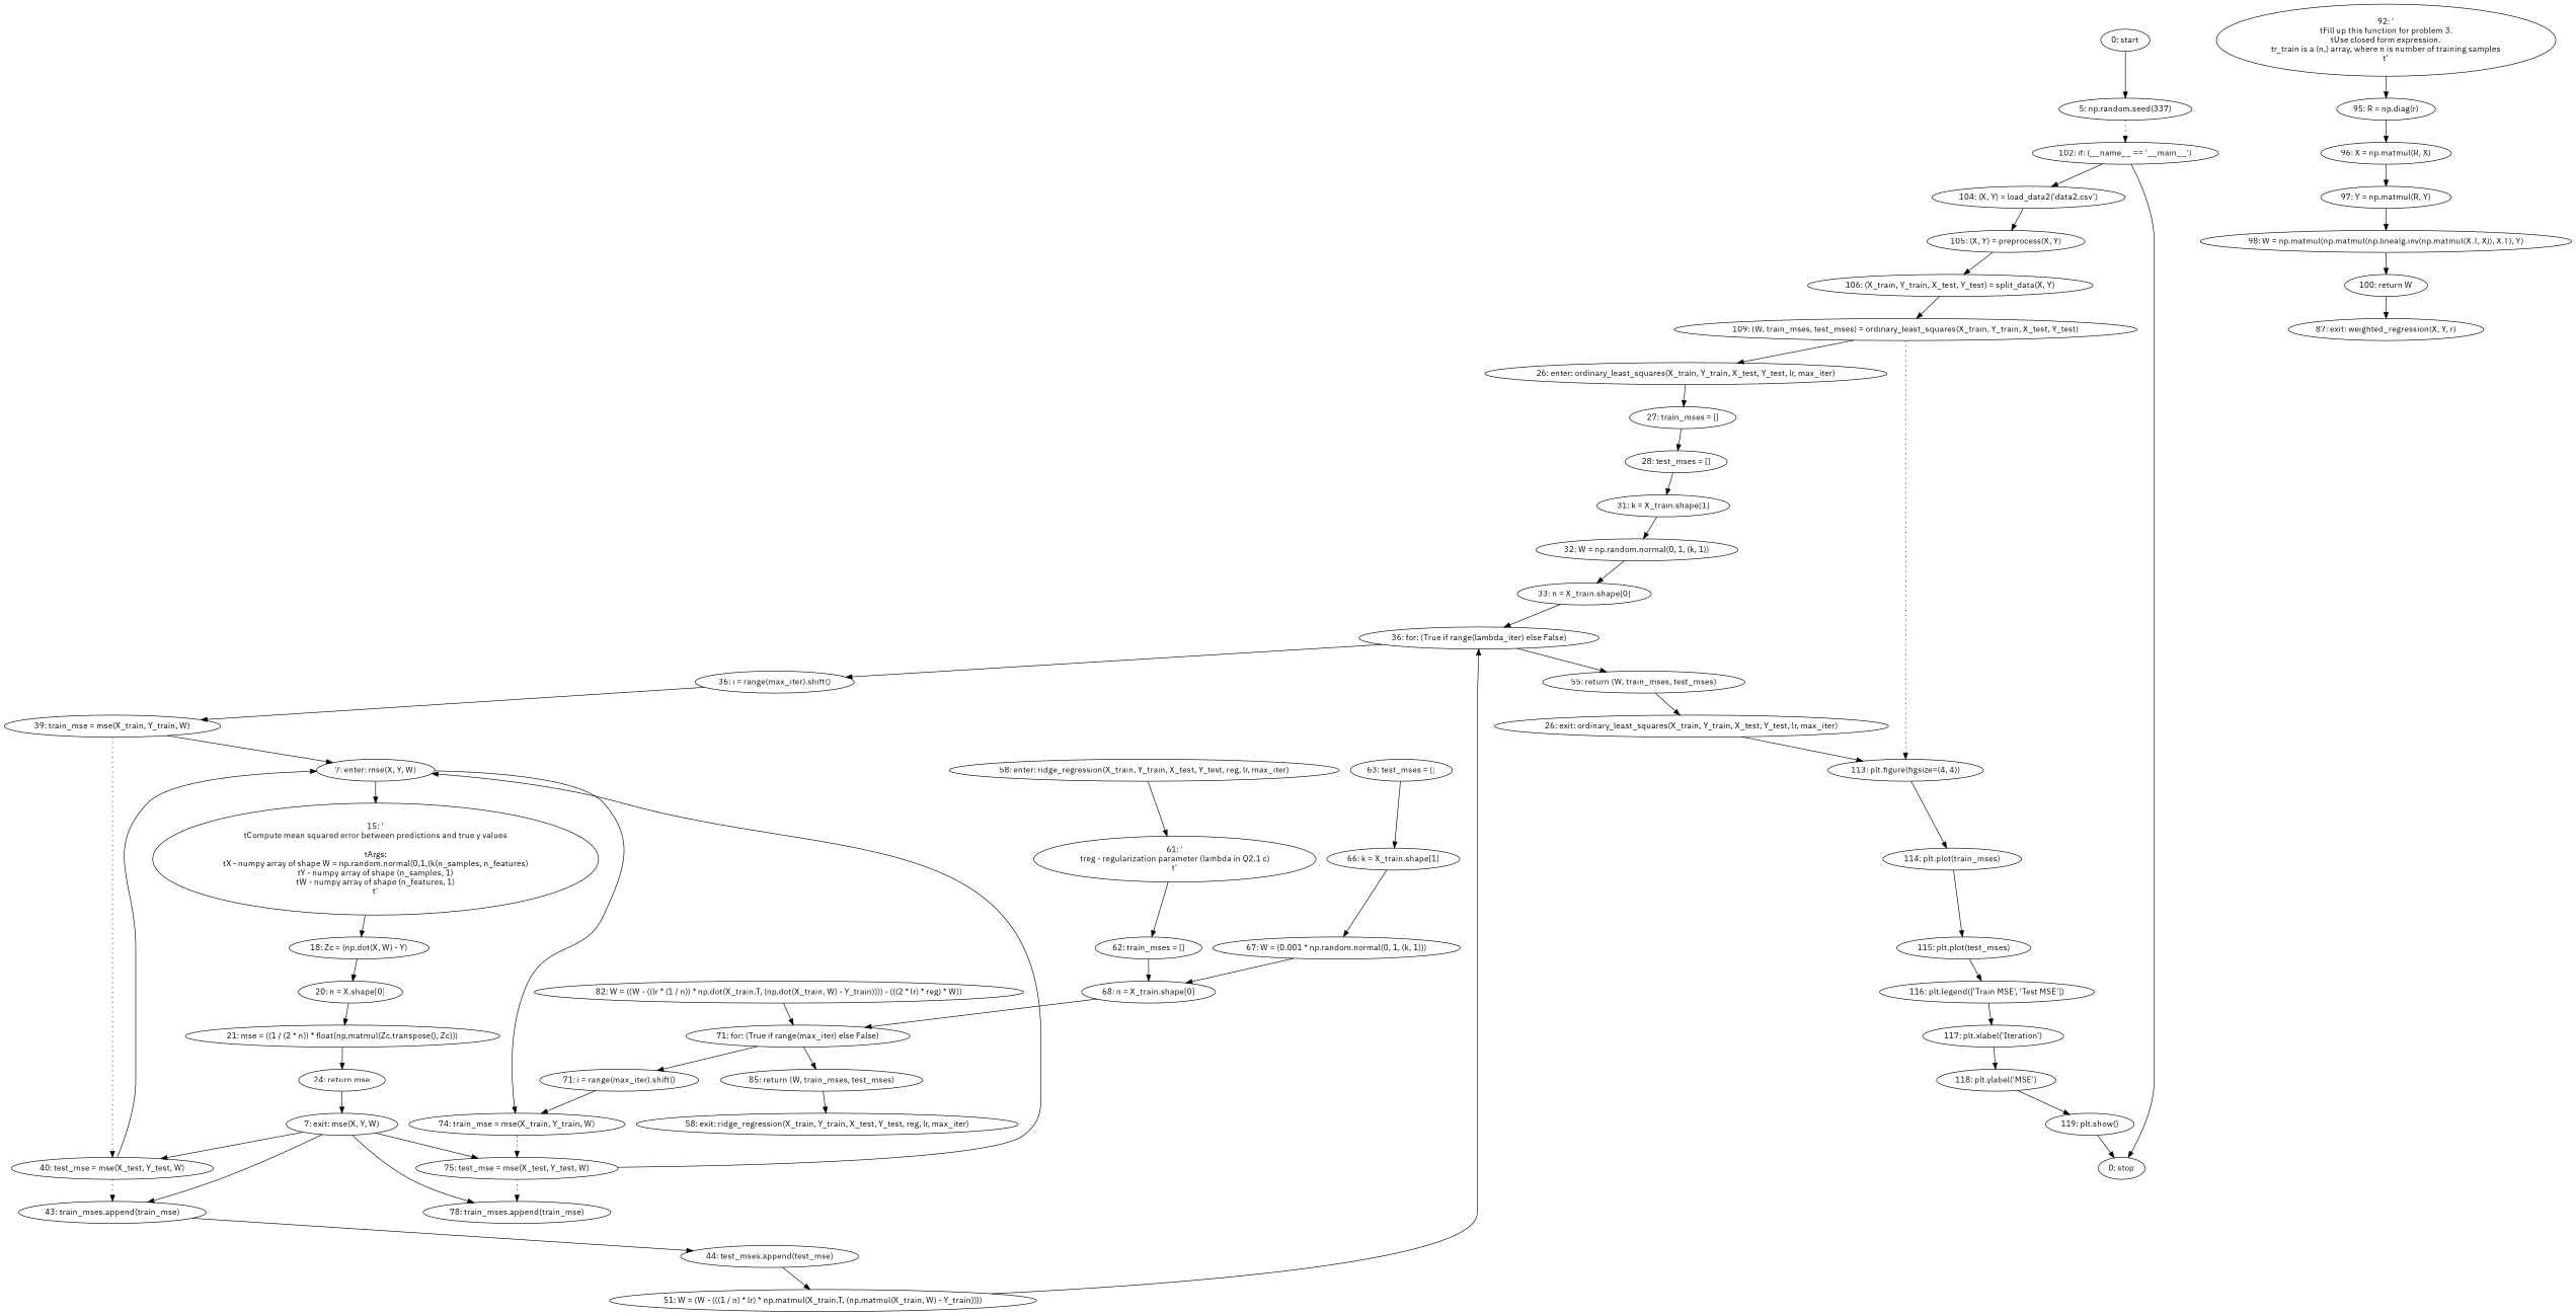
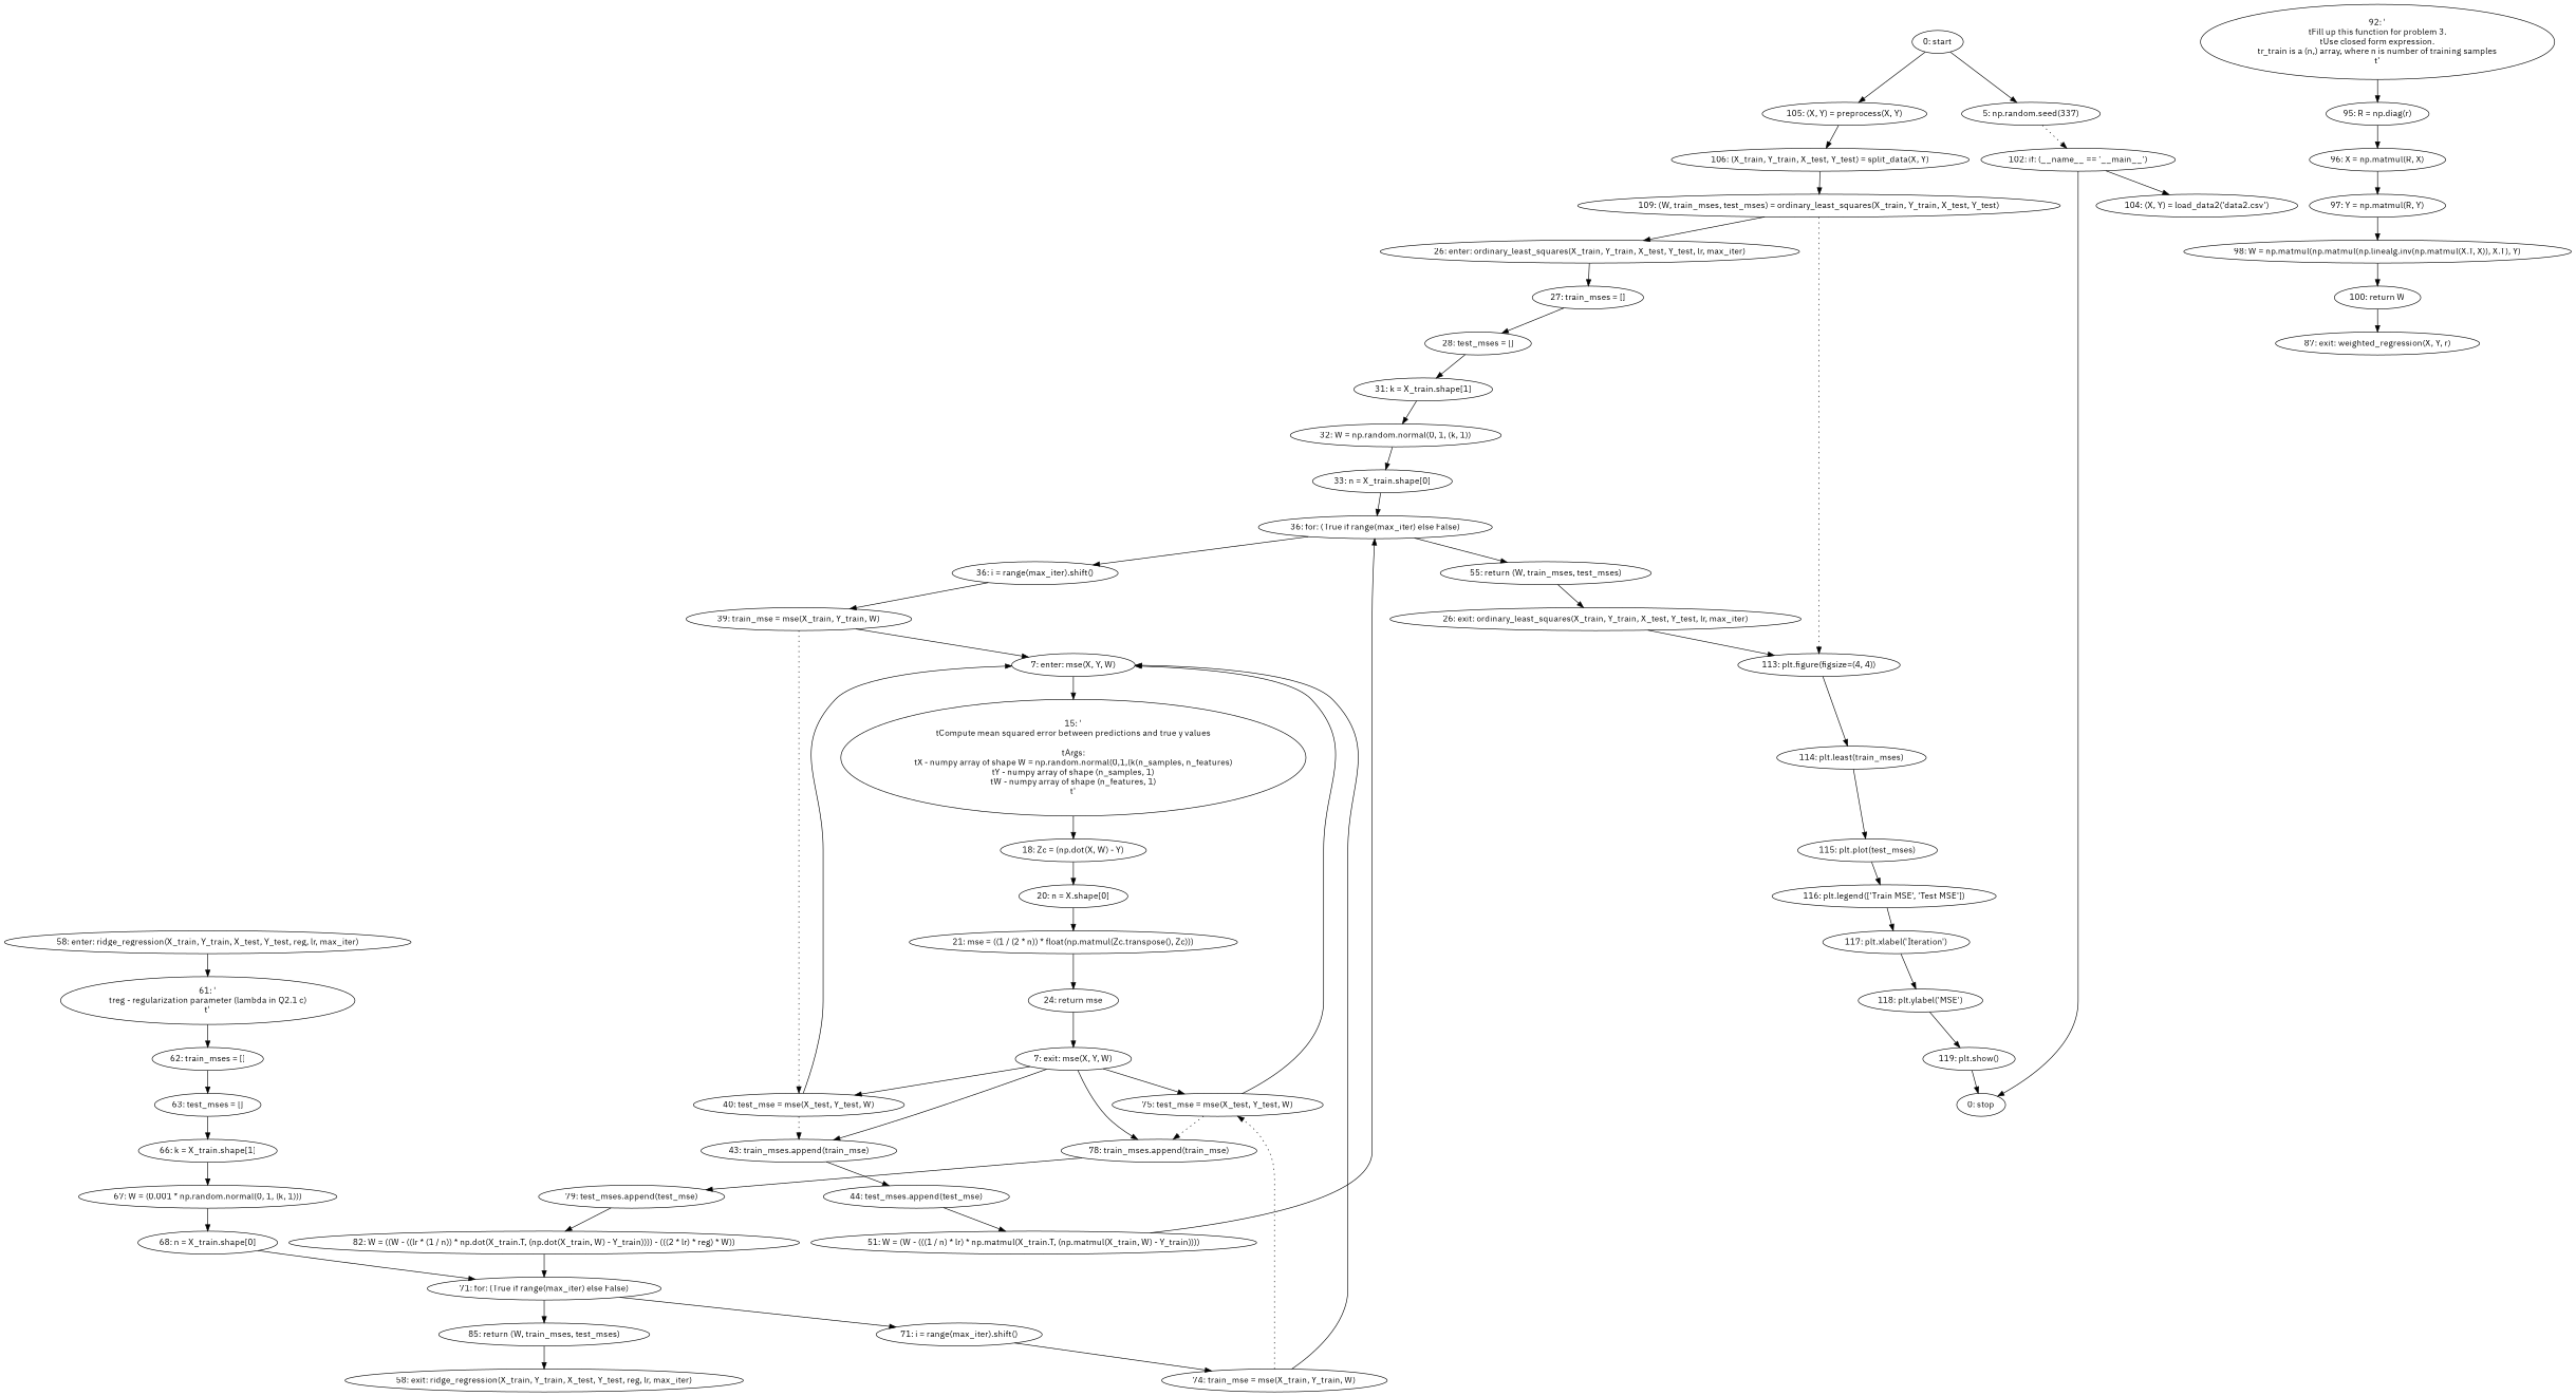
  strict digraph {
    fontname="IBM Plex Sans"
    node [fontname="IBM Plex Sans"]
    edge [fontname="IBM Plex Sans"]
    n1 [label="0: start"]
    n2 [label="5: np.random.seed(337)"]
    n3 [label="102: if: (__name__ == '__main__')"]
    n4 [label="104: (X, Y) = load_data2('data2.csv')"]
    n5 [label="0: stop"]
    n6 [label="105: (X, Y) = preprocess(X, Y)"]
    n7 [label="106: (X_train, Y_train, X_test, Y_test) = split_data(X, Y)"]
    n8 [label="7: enter: mse(X, Y, W)"]
    n9 [label="15: '\n\tCompute mean squared error between predictions and true y values\n\n\tArgs:\n\tX - numpy array of shape W = np.random.normal(0,1,(k(n_samples, n_features)\n\tY - numpy array of shape (n_samples, 1)\n\tW - numpy array of shape (n_features, 1)\n\t'"]
    n10 [label="18: Zc = (np.dot(X, W) - Y)"]
    n11 [label="20: n = X.shape[0]"]
    n12 [label="21: mse = ((1 / (2 * n)) * float(np.matmul(Zc.transpose(), Zc)))"]
    n13 [label="39: train_mse = mse(X_train, Y_train, W)"]
    n14 [label="40: test_mse = mse(X_test, Y_test, W)"]
    n15 [label="43: train_mses.append(train_mse)"]
    n16 [label="44: test_mses.append(test_mse)"]
    n17 [label="51: W = (W - (((1 / n) * lr) * np.matmul(X_train.T, (np.matmul(X_train, W) - Y_train))))"]
-   n18 [label="36: for: (True if range(lambda_iter) else False)"]
+   n18 [label="36: for: (True if range(max_iter) else False)"]
    n19 [label="74: train_mse = mse(X_train, Y_train, W)"]
    n20 [label="75: test_mse = mse(X_test, Y_test, W)"]
    n21 [label="78: train_mses.append(train_mse)"]
+   n22 [label="79: test_mses.append(test_mse)"]
    n23 [label="82: W = ((W - ((lr * (1 / n)) * np.dot(X_train.T, (np.dot(X_train, W) - Y_train)))) - (((2 * lr) * reg) * W))"]
    n24 [label="71: for: (True if range(max_iter) else False)"]
    n25 [label="7: exit: mse(X, Y, W)"]
    n26 [label="24: return mse"]
    n27 [label="26: enter: ordinary_least_squares(X_train, Y_train, X_test, Y_test, lr, max_iter)"]
    n28 [label="27: train_mses = []"]
    n29 [label="28: test_mses = []"]
    n30 [label="31: k = X_train.shape[1]"]
    n31 [label="32: W = np.random.normal(0, 1, (k, 1))"]
    n32 [label="109: (W, train_mses, test_mses) = ordinary_least_squares(X_train, Y_train, X_test, Y_test)"]
    n33 [label="113: plt.figure(figsize=(4, 4))"]
-   n34 [label="114: plt.plot(train_mses)"]
+   n34 [label="114: plt.least(train_mses)"]
    n35 [label="115: plt.plot(test_mses)"]
    n36 [label="116: plt.legend(['Train MSE', 'Test MSE'])"]
    n37 [label="26: exit: ordinary_least_squares(X_train, Y_train, X_test, Y_test, lr, max_iter)"]
    n38 [label="55: return (W, train_mses, test_mses)"]
    n39 [label="33: n = X_train.shape[0]"]
    n40 [label="36: i = range(max_iter).shift()"]
    n41 [label="58: enter: ridge_regression(X_train, Y_train, X_test, Y_test, reg, lr, max_iter)"]
    n42 [label="61: '\n\treg - regularization parameter (lambda in Q2.1 c)\n\t'"]
    n43 [label="62: train_mses = []"]
    n44 [label="63: test_mses = []"]
    n45 [label="66: k = X_train.shape[1]"]
    n46 [label="58: exit: ridge_regression(X_train, Y_train, X_test, Y_test, reg, lr, max_iter)"]
    n47 [label="85: return (W, train_mses, test_mses)"]
    n48 [label="67: W = (0.001 * np.random.normal(0, 1, (k, 1)))"]
    n49 [label="68: n = X_train.shape[0]"]
    n50 [label="71: i = range(max_iter).shift()"]
    n51 [label="92: '\n\tFill up this function for problem 3.\n\tUse closed form expression.\n\tr_train is a (n,) array, where n is number of training samples\n\t'"]
    n52 [label="95: R = np.diag(r)"]
    n53 [label="96: X = np.matmul(R, X)"]
    n54 [label="97: Y = np.matmul(R, Y)"]
    n55 [label="87: exit: weighted_regression(X, Y, r)"]
    n56 [label="100: return W"]
    n57 [label="98: W = np.matmul(np.matmul(np.linealg.inv(np.matmul(X.T, X)), X.T), Y)"]
    n58 [label="117: plt.xlabel('Iteration')"]
    n59 [label="118: plt.ylabel('MSE')"]
    n60 [label="119: plt.show()"]
    n1 -> n2
    n2 -> n3 [style=dotted]
    n3 -> n4
    n3 -> n5
-   n4 -> n6
+   n1 -> n6
    n6 -> n7
    n7 -> n32
    n8 -> n9
    n9 -> n10
    n10 -> n11
    n11 -> n12
    n12 -> n26
    n13 -> n8
    n13 -> n14 [style=dotted weight=100]
    n14 -> n8
    n14 -> n15 [style=dotted weight=100]
    n15 -> n16
    n16 -> n17
    n17 -> n18
    n18 -> n38
    n18 -> n40
-   n8 -> n19
+   n19 -> n8
    n19 -> n20 [style=dotted weight=100]
    n20 -> n8
    n20 -> n21 [style=dotted weight=100]
+   n21 -> n22
+   n22 -> n23
    n23 -> n24
    n24 -> n47
    n24 -> n50
    n25 -> n14
    n25 -> n15
    n25 -> n20
    n25 -> n21
    n26 -> n25
    n27 -> n28
    n28 -> n29
    n29 -> n30
    n30 -> n31
    n31 -> n39
    n32 -> n27
    n32 -> n33 [style=dotted weight=100]
    n33 -> n34
    n34 -> n35
    n35 -> n36
    n36 -> n58
    n37 -> n33
    n38 -> n37
    n39 -> n18
    n40 -> n13
    n41 -> n42
    n42 -> n43
-   n43 -> n49
+   n43 -> n44
    n44 -> n45
    n45 -> n48
    n47 -> n46
    n48 -> n49
    n49 -> n24
    n50 -> n19
    n51 -> n52
    n52 -> n53
    n53 -> n54
    n54 -> n57
    n56 -> n55
    n57 -> n56
    n58 -> n59
    n59 -> n60
    n60 -> n5
  }
